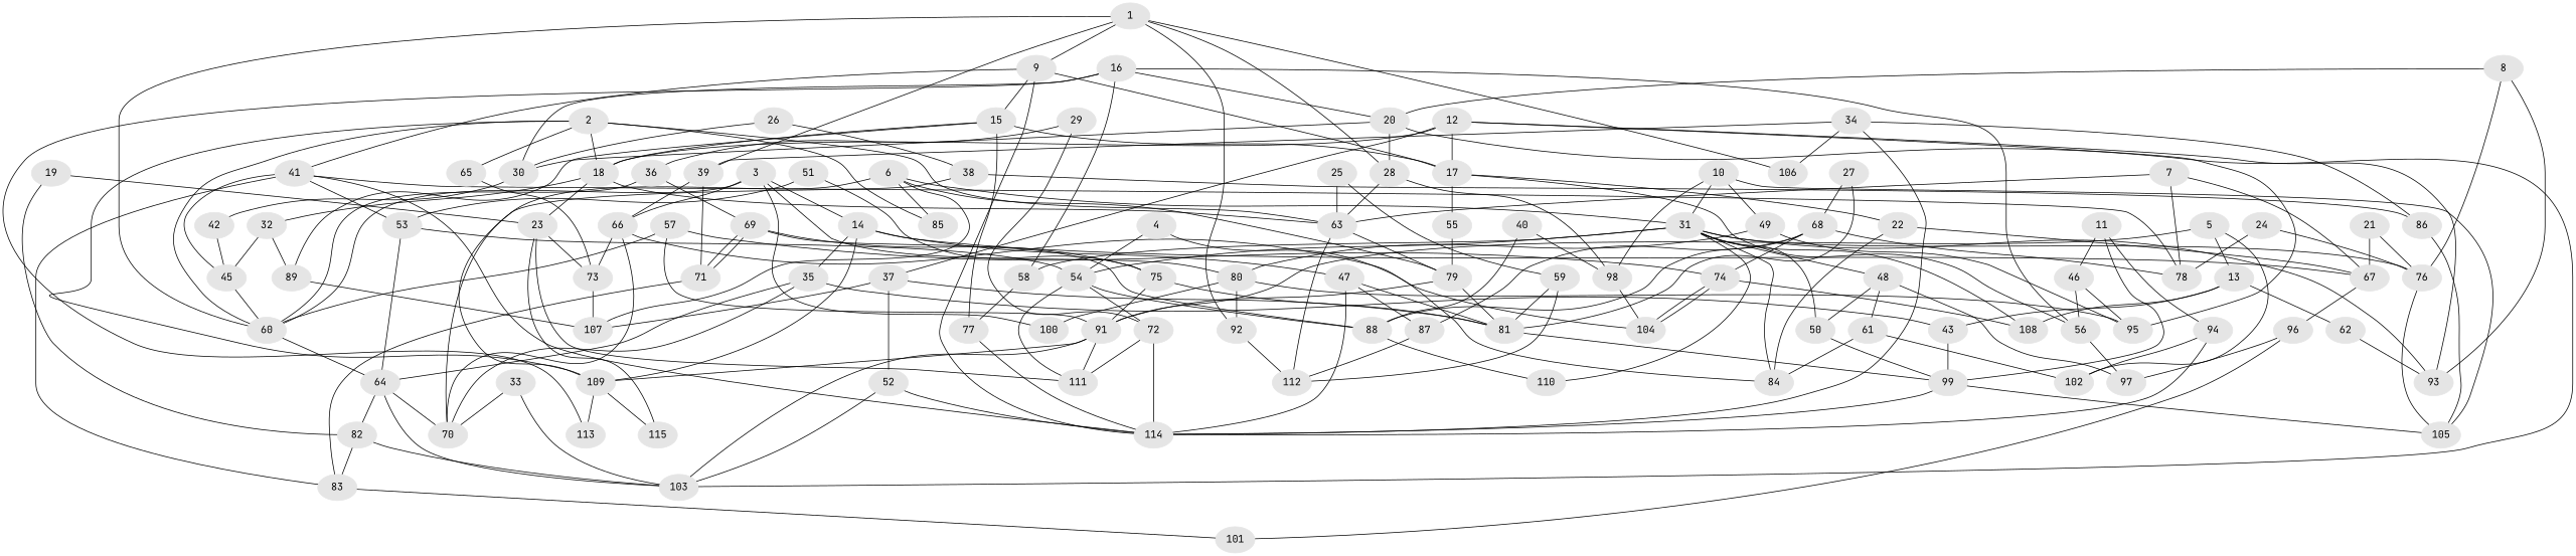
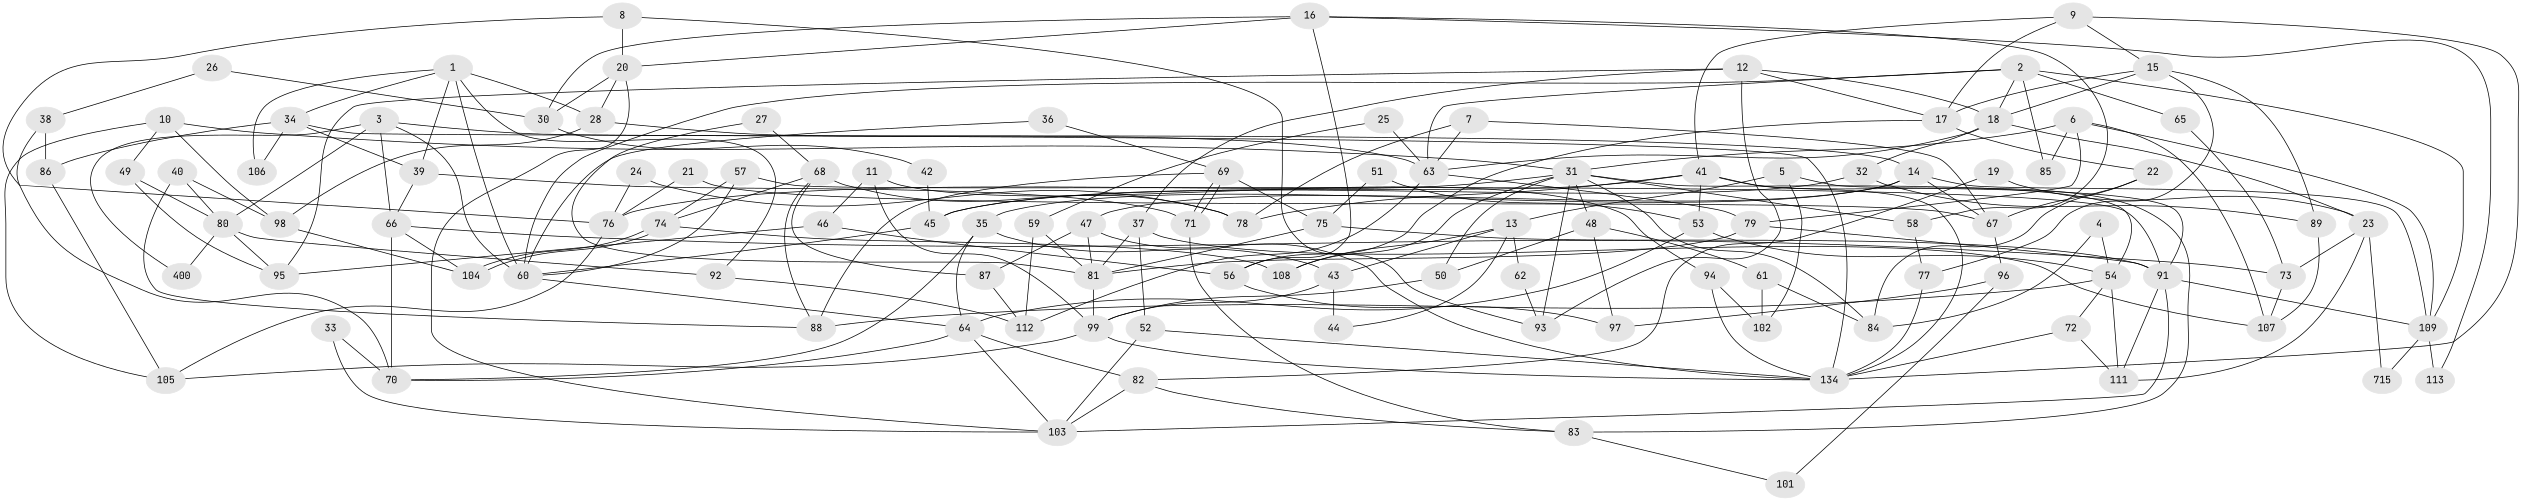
  graph {
    fontname="JetBrains Mono"
    node [color=gray90 fontname="JetBrains Mono" style=filled]
    edge [fontname="JetBrains Mono"]
    1
    9
    28
    39
    60
    92
    106
    15
    17
    41
-   114
+   114 [label=134]
    63
    98
    66
    71
    64
    112
    2
    18
    65
    85
    109
    23
    32
    79
    73
    113
-   115
+   115 [label=715]
    3
    14
    80
-   100
+   100 [label=400]
    67
    35
    47
    70
    104
    95
    4
    54
    84
    111
    72
    88
    5
    13
    91
    102
    43
+   44
    62
    108
    103
    6
    31
    107
    76
    93
    58
    50
    48
-   110
    81
    7
    78
    96
    8
    20
    30
    105
    77
    89
    56
    22
-   55
    45
    53
    83
    10
    49
    11
    46
    94
    99
    12
    37
    52
    87
    16
    42
    97
    19
    82
    21
    24
    25
    59
    26
    38
    86
    27
    68
    74
-   29
    36
    69
    61
    33
    34
    75
    40
    101
    51
    57
-   1 -- 9
+   1 -- 34
    1 -- 28
    1 -- 39
    1 -- 60
    1 -- 92
    1 -- 106
    9 -- 15
    9 -- 17
    9 -- 41
    9 -- 114
    28 -- 63
    28 -- 98
    39 -- 66
    39 -- 71
    60 -- 64
    92 -- 112
    15 -- 17
    15 -- 18
    15 -- 77
    15 -- 89
    17 -- 56
    17 -- 22
-   17 -- 55
    41 -- 114
    41 -- 78
    41 -- 45
    41 -- 53
    41 -- 83
    63 -- 112
    63 -- 79
    98 -- 104
    66 -- 73
    66 -- 70
    66 -- 104
    71 -- 83
    64 -- 70
    64 -- 103
    64 -- 82
    2 -- 60
    2 -- 63
    2 -- 18
    2 -- 65
    2 -- 85
    2 -- 109
    18 -- 63
    18 -- 23
    18 -- 32
    65 -- 73
    109 -- 113
    109 -- 115
    23 -- 73
    23 -- 115
    23 -- 111
    32 -- 89
    32 -- 45
    79 -- 91
    79 -- 81
    73 -- 107
    3 -- 60
    3 -- 66
    3 -- 14
    3 -- 80
    3 -- 100
    14 -- 109
    14 -- 67
    14 -- 35
    14 -- 47
    80 -- 92
    80 -- 100
    80 -- 95
    67 -- 96
    35 -- 64
    35 -- 70
    35 -- 43
    47 -- 114
    47 -- 81
    47 -- 87
    4 -- 54
    4 -- 84
    54 -- 111
    54 -- 72
    54 -- 88
    72 -- 114
    72 -- 111
-   88 -- 110
    5 -- 13
    5 -- 91
    5 -- 102
    13 -- 43
+   13 -- 44
    13 -- 62
    13 -- 108
    91 -- 109
    91 -- 111
    91 -- 103
+   43 -- 44
    43 -- 99
    62 -- 93
    6 -- 85
    6 -- 109
    6 -- 79
    6 -- 31
    6 -- 107
    31 -- 54
    31 -- 84
    31 -- 108
    31 -- 76
    31 -- 93
    31 -- 58
    31 -- 50
    31 -- 48
-   31 -- 110
    76 -- 105
    58 -- 77
    50 -- 99
    48 -- 50
    48 -- 97
    48 -- 61
    81 -- 99
    7 -- 63
    7 -- 67
    7 -- 78
    96 -- 97
    96 -- 101
    8 -- 76
    8 -- 93
    8 -- 20
    20 -- 28
    20 -- 103
    20 -- 30
    30 -- 42
    77 -- 114
    89 -- 107
    56 -- 97
    22 -- 67
    22 -- 84
-   55 -- 79
    45 -- 60
    53 -- 64
    53 -- 54
    83 -- 101
    10 -- 98
    10 -- 31
    10 -- 105
    10 -- 49
    49 -- 80
    49 -- 95
    11 -- 46
    11 -- 94
    11 -- 99
    46 -- 95
    46 -- 56
    94 -- 114
    94 -- 102
    99 -- 114
    99 -- 105
    12 -- 17
    12 -- 18
    12 -- 95
    12 -- 93
    12 -- 37
    37 -- 107
    37 -- 81
    37 -- 52
    52 -- 114
    52 -- 103
    87 -- 112
    16 -- 113
    16 -- 58
    16 -- 20
    16 -- 30
    16 -- 56
    42 -- 45
    19 -- 23
    19 -- 82
    82 -- 103
    82 -- 83
    21 -- 67
    21 -- 76
    24 -- 76
    24 -- 78
    25 -- 63
    25 -- 59
    59 -- 112
    59 -- 81
    26 -- 30
    26 -- 38
    38 -- 70
    38 -- 86
    86 -- 105
    27 -- 81
    27 -- 68
    68 -- 88
    68 -- 78
    68 -- 87
    68 -- 74
    74 -- 104
    74 -- 104
    74 -- 108
-   29 -- 72
-   29 -- 36
    36 -- 60
    36 -- 69
    69 -- 71
    69 -- 71
    69 -- 88
    69 -- 75
    61 -- 84
    61 -- 102
    33 -- 70
    33 -- 103
    34 -- 39
    34 -- 106
    34 -- 114
    34 -- 86
    75 -- 91
    75 -- 81
    40 -- 98
+   40 -- 80
    40 -- 88
    51 -- 53
    51 -- 75
    57 -- 60
    57 -- 91
    57 -- 74
  }
